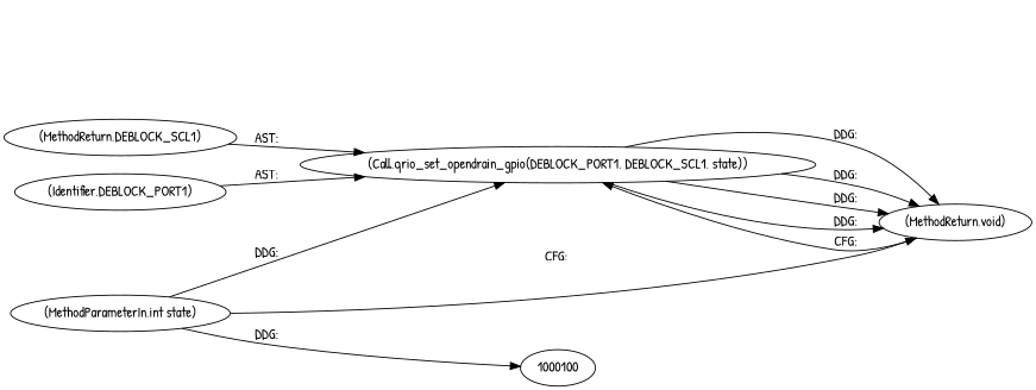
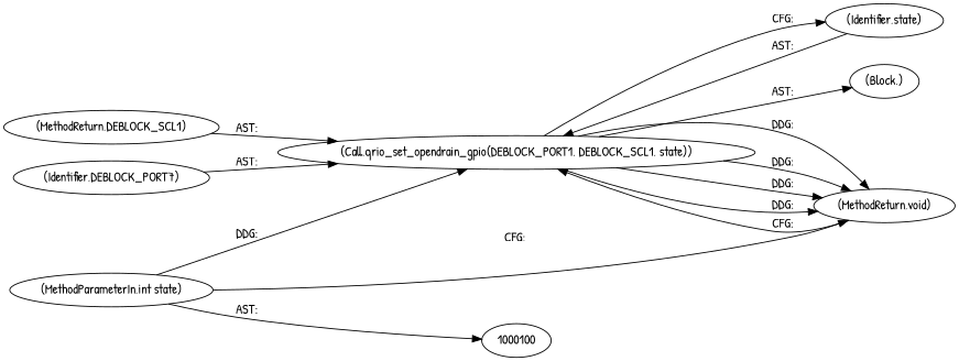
  digraph {
    fontname="Patrick Hand"
    rankdir=LR
    node [fontname="Patrick Hand"]
    edge [fontname="Patrick Hand"]
    n1 [label="(Call,qrio_set_opendrain_gpio(DEBLOCK_PORT1, DEBLOCK_SCL1, state))"]
+   n2 [label="(Identifier,state)"]
+   n3 [label="(Block,)"]
    n4 [label="(MethodReturn,void)"]
    n5 [label="(MethodParameterIn,int state)"]
    1000100
    n7 [label="(MethodReturn,DEBLOCK_SCL1)"]
-   n8 [label="(Identifier,DEBLOCK_PORT1)"]
+   n8 [label="(Identifier,DEBLOCK_PORT7)"]
+   n1 -> n2 [label="CFG: "]
+   n1 -> n3 [label="AST: "]
    n1 -> n4 [label="DDG: "]
    n1 -> n4 [label="DDG: "]
    n1 -> n4 [label="DDG: "]
    n1 -> n4 [label="DDG: "]
+   n2 -> n1 [label="AST: "]
    n4 -> n1 [label="CFG: "]
    n5 -> n1 [label="DDG: "]
    n5 -> n4 [label="CFG: "]
-   n5 -> 1000100 [label="DDG: "]
+   n5 -> 1000100 [label="AST: "]
    n7 -> n1 [label="AST: "]
    n8 -> n1 [label="AST: "]
  }
